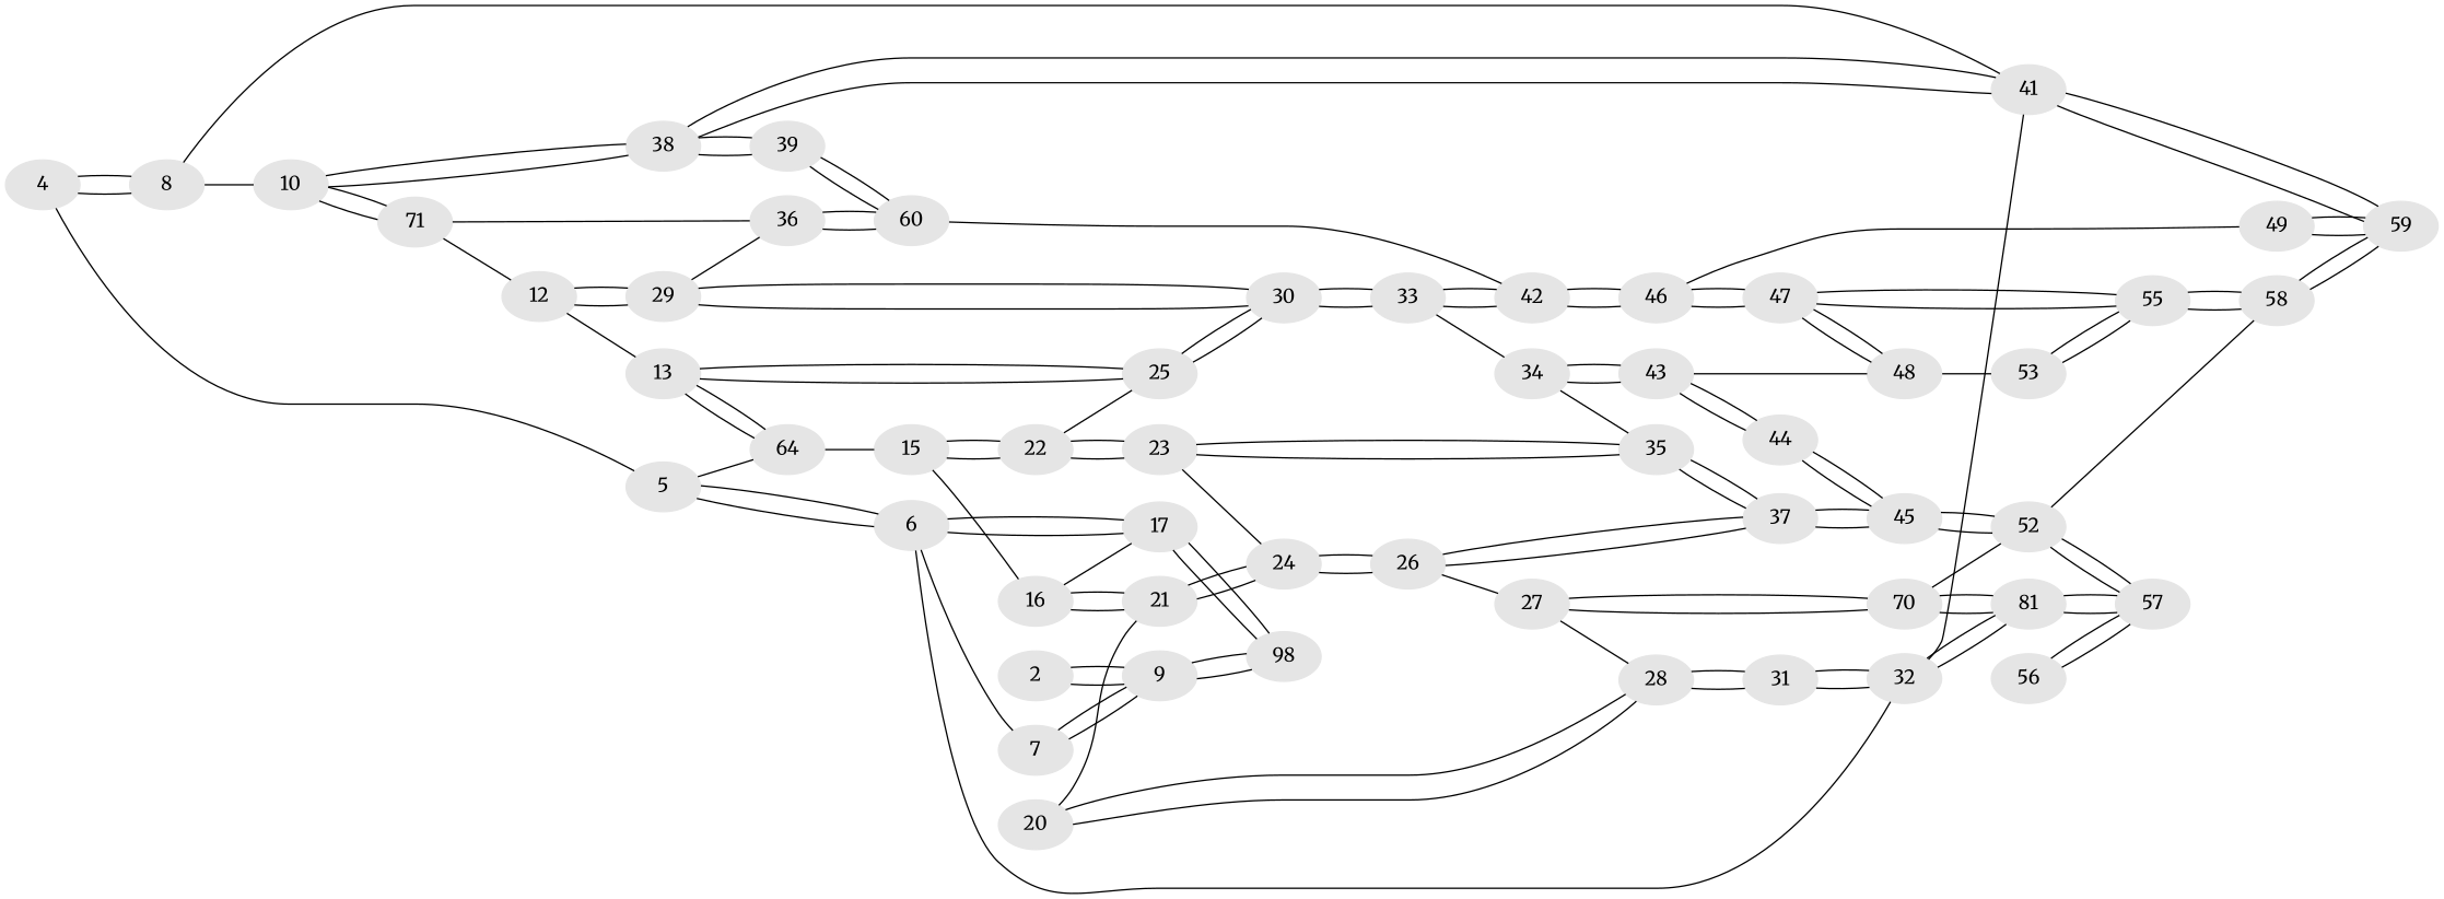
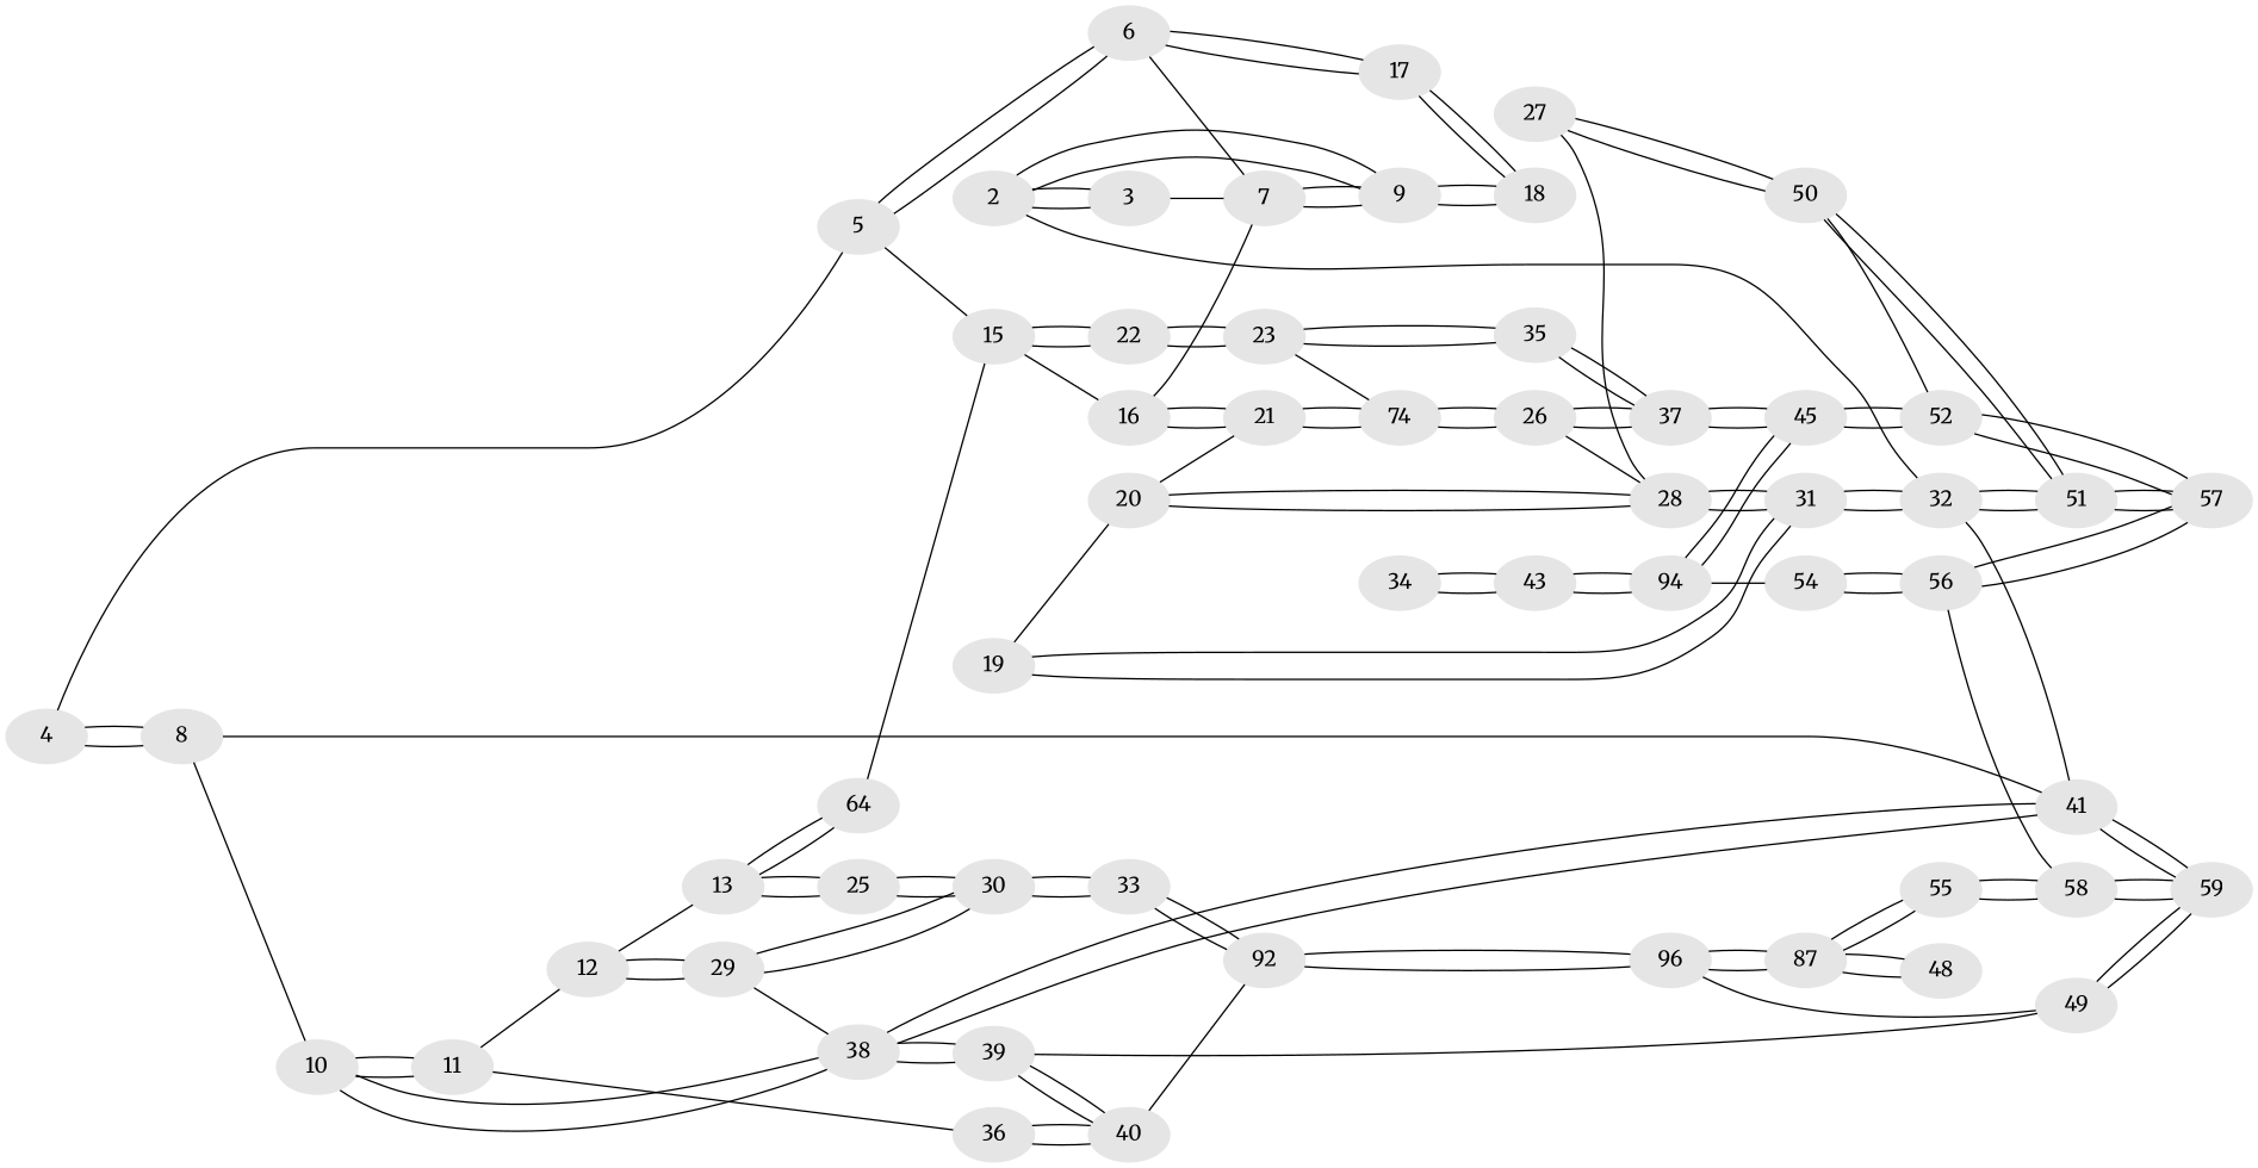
  graph {
    fontname=Merriweather
    rankdir=LR
    node [color=gray90 fontname=Merriweather style=filled]
    edge [fontname=Merriweather]
    2
+   3
    9
    32
    4
    8
    5
    10
    41
    7
-   18 [label=98]
-   51 [label=81]
+   18
+   51
    6
    n14 [label=64]
    17
    15
-   11 [label=71]
+   11
    38
    59
    12
    36
    39
    13
    29
-   40 [label=60]
+   40
    25
    30
    16
    22
    21
    23
-   24
+   24 [label=74]
+   19
    20
    31
    28
    26
    35
    37
    27
    33
-   50 [label=70]
+   50
    45
    52
    34
-   42
+   42 [label=92]
    57
    43
-   46
-   44
+   46 [label=96]
+   44 [label=94]
    48
    49
-   47
-   53
+   47 [label=87]
+   54
    56
    55
    58
+   2 -- 3
+   2 -- 3
    2 -- 9
    2 -- 9
-   6 -- 32
+   2 -- 32
+   3 -- 7
    9 -- 18
    9 -- 18
    32 -- 41
    32 -- 51
    32 -- 51
    4 -- 8
    4 -- 8
    4 -- 5
    8 -- 10
    8 -- 41
    5 -- 6
    5 -- 6
-   5 -- n14
+   5 -- 15
    10 -- 11
    10 -- 11
    10 -- 38
    10 -- 38
    41 -- 59
    41 -- 59
    7 -- 9
    7 -- 9
    51 -- 57
    51 -- 57
    6 -- 7
    6 -- 17
    6 -- 17
    n14 -- 15
    17 -- 18
    17 -- 18
    15 -- 16
    15 -- 22
    15 -- 22
    11 -- 12
    11 -- 36
    38 -- 41
    38 -- 41
    38 -- 39
    38 -- 39
    12 -- 13
    12 -- 29
    12 -- 29
    36 -- 40
    36 -- 40
    39 -- 40
    39 -- 40
+   39 -- 49
    13 -- n14
    13 -- n14
    13 -- 25
    13 -- 25
-   29 -- 36
+   29 -- 38
    29 -- 30
    29 -- 30
    40 -- 42
    25 -- 30
    25 -- 30
    30 -- 33
    30 -- 33
-   16 -- 17
+   16 -- 7
    16 -- 21
    16 -- 21
-   22 -- 25
    22 -- 23
    22 -- 23
    21 -- 24
    21 -- 24
    23 -- 24
    23 -- 35
    23 -- 35
    24 -- 26
    24 -- 26
+   19 -- 20
+   19 -- 31
+   19 -- 31
    20 -- 21
    20 -- 28
    20 -- 28
    31 -- 32
    31 -- 32
    28 -- 31
    28 -- 31
    26 -- 37
    26 -- 37
-   26 -- 27
+   26 -- 28
    35 -- 37
    35 -- 37
    37 -- 45
    37 -- 45
    27 -- 28
    27 -- 50
    27 -- 50
-   33 -- 34
    33 -- 42
    33 -- 42
    50 -- 51
    50 -- 51
    50 -- 52
    45 -- 52
    45 -- 52
    52 -- 57
    52 -- 57
-   34 -- 35
    34 -- 43
    34 -- 43
    42 -- 46
    42 -- 46
    43 -- 44
    43 -- 44
-   43 -- 48
    46 -- 49
    46 -- 47
    46 -- 47
    44 -- 45
    44 -- 45
-   48 -- 53
+   44 -- 54
    49 -- 59
    49 -- 59
    47 -- 48
    47 -- 48
    47 -- 55
    47 -- 55
-   53 -- 55
-   53 -- 55
+   54 -- 56
+   54 -- 56
    56 -- 57
    56 -- 57
-   52 -- 58
+   56 -- 58
    55 -- 58
    55 -- 58
    58 -- 59
    58 -- 59
  }
